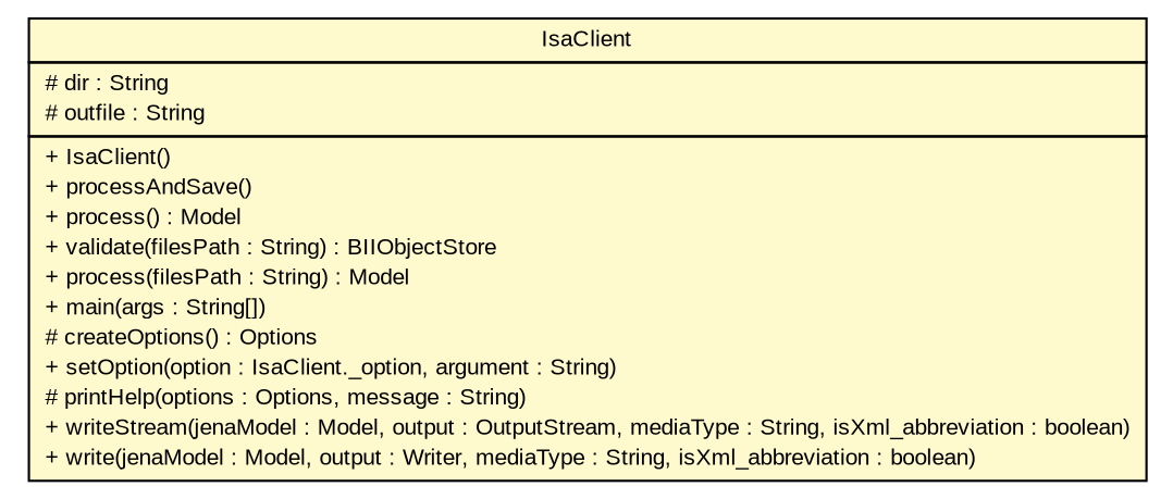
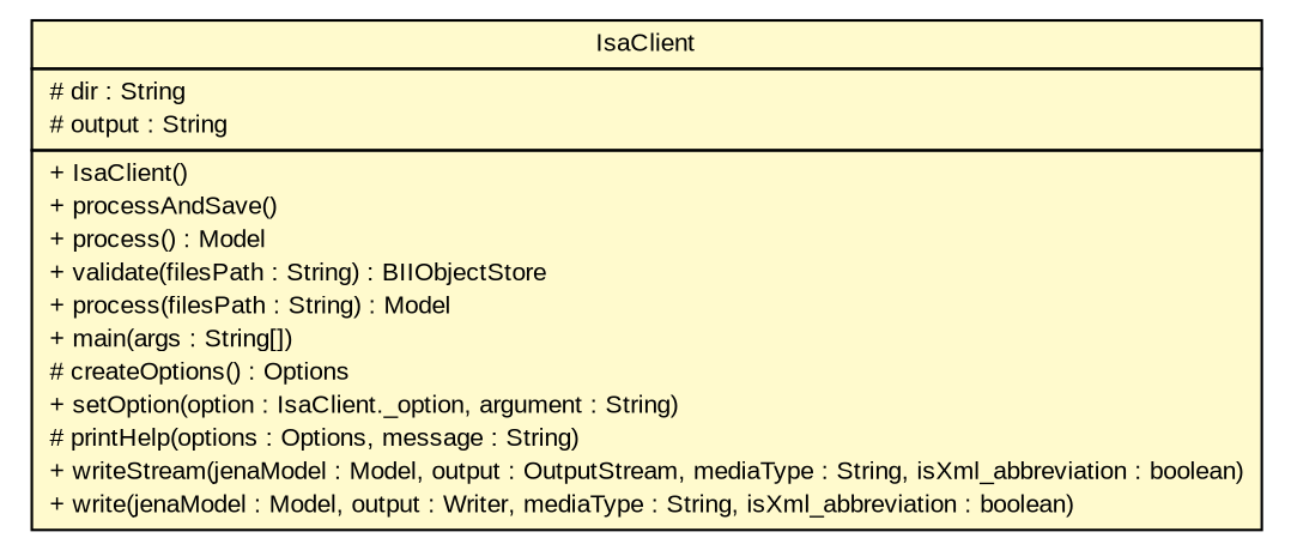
  digraph {
-   n1 [fontcolor=black fontname=arial fontsize=10.0 label=<<table border="0" cellborder="1" cellspacing="0" cellpadding="2" port="p" bgcolor="lemonChiffon" href="./IsaClient.html"> 		<tr><td><table border="0" cellspacing="0" cellpadding="1"> 			<tr><td> IsaClient </td></tr> 		</table></td></tr> 		<tr><td><table border="0" cellspacing="0" cellpadding="1"> 			<tr><td align="left"> # dir : String </td></tr> 			<tr><td align="left"> # outfile : String </td></tr> 		</table></td></tr> 		<tr><td><table border="0" cellspacing="0" cellpadding="1"> 			<tr><td align="left"> + IsaClient() </td></tr> 			<tr><td align="left"> + processAndSave() </td></tr> 			<tr><td align="left"> + process() : Model </td></tr> 			<tr><td align="left"> + validate(filesPath : String) : BIIObjectStore </td></tr> 			<tr><td align="left"> + process(filesPath : String) : Model </td></tr> 			<tr><td align="left"> + main(args : String[]) </td></tr> 			<tr><td align="left"> # createOptions() : Options </td></tr> 			<tr><td align="left"> + setOption(option : IsaClient._option, argument : String) </td></tr> 			<tr><td align="left"> # printHelp(options : Options, message : String) </td></tr> 			<tr><td align="left"> + writeStream(jenaModel : Model, output : OutputStream, mediaType : String, isXml_abbreviation : boolean) </td></tr> 			<tr><td align="left"> + write(jenaModel : Model, output : Writer, mediaType : String, isXml_abbreviation : boolean) </td></tr> 		</table></td></tr> 		</table>> shape=plaintext]
+   n1 [fontcolor=black fontname=arial fontsize=10.0 label=<<table border="0" cellborder="1" cellspacing="0" cellpadding="2" port="p" bgcolor="lemonChiffon" href="./IsaClient.html"> 		<tr><td><table border="0" cellspacing="0" cellpadding="1"> 			<tr><td> IsaClient </td></tr> 		</table></td></tr> 		<tr><td><table border="0" cellspacing="0" cellpadding="1"> 			<tr><td align="left"> # dir : String </td></tr> 			<tr><td align="left"> # output : String </td></tr> 		</table></td></tr> 		<tr><td><table border="0" cellspacing="0" cellpadding="1"> 			<tr><td align="left"> + IsaClient() </td></tr> 			<tr><td align="left"> + processAndSave() </td></tr> 			<tr><td align="left"> + process() : Model </td></tr> 			<tr><td align="left"> + validate(filesPath : String) : BIIObjectStore </td></tr> 			<tr><td align="left"> + process(filesPath : String) : Model </td></tr> 			<tr><td align="left"> + main(args : String[]) </td></tr> 			<tr><td align="left"> # createOptions() : Options </td></tr> 			<tr><td align="left"> + setOption(option : IsaClient._option, argument : String) </td></tr> 			<tr><td align="left"> # printHelp(options : Options, message : String) </td></tr> 			<tr><td align="left"> + writeStream(jenaModel : Model, output : OutputStream, mediaType : String, isXml_abbreviation : boolean) </td></tr> 			<tr><td align="left"> + write(jenaModel : Model, output : Writer, mediaType : String, isXml_abbreviation : boolean) </td></tr> 		</table></td></tr> 		</table>> shape=plaintext]
  }
